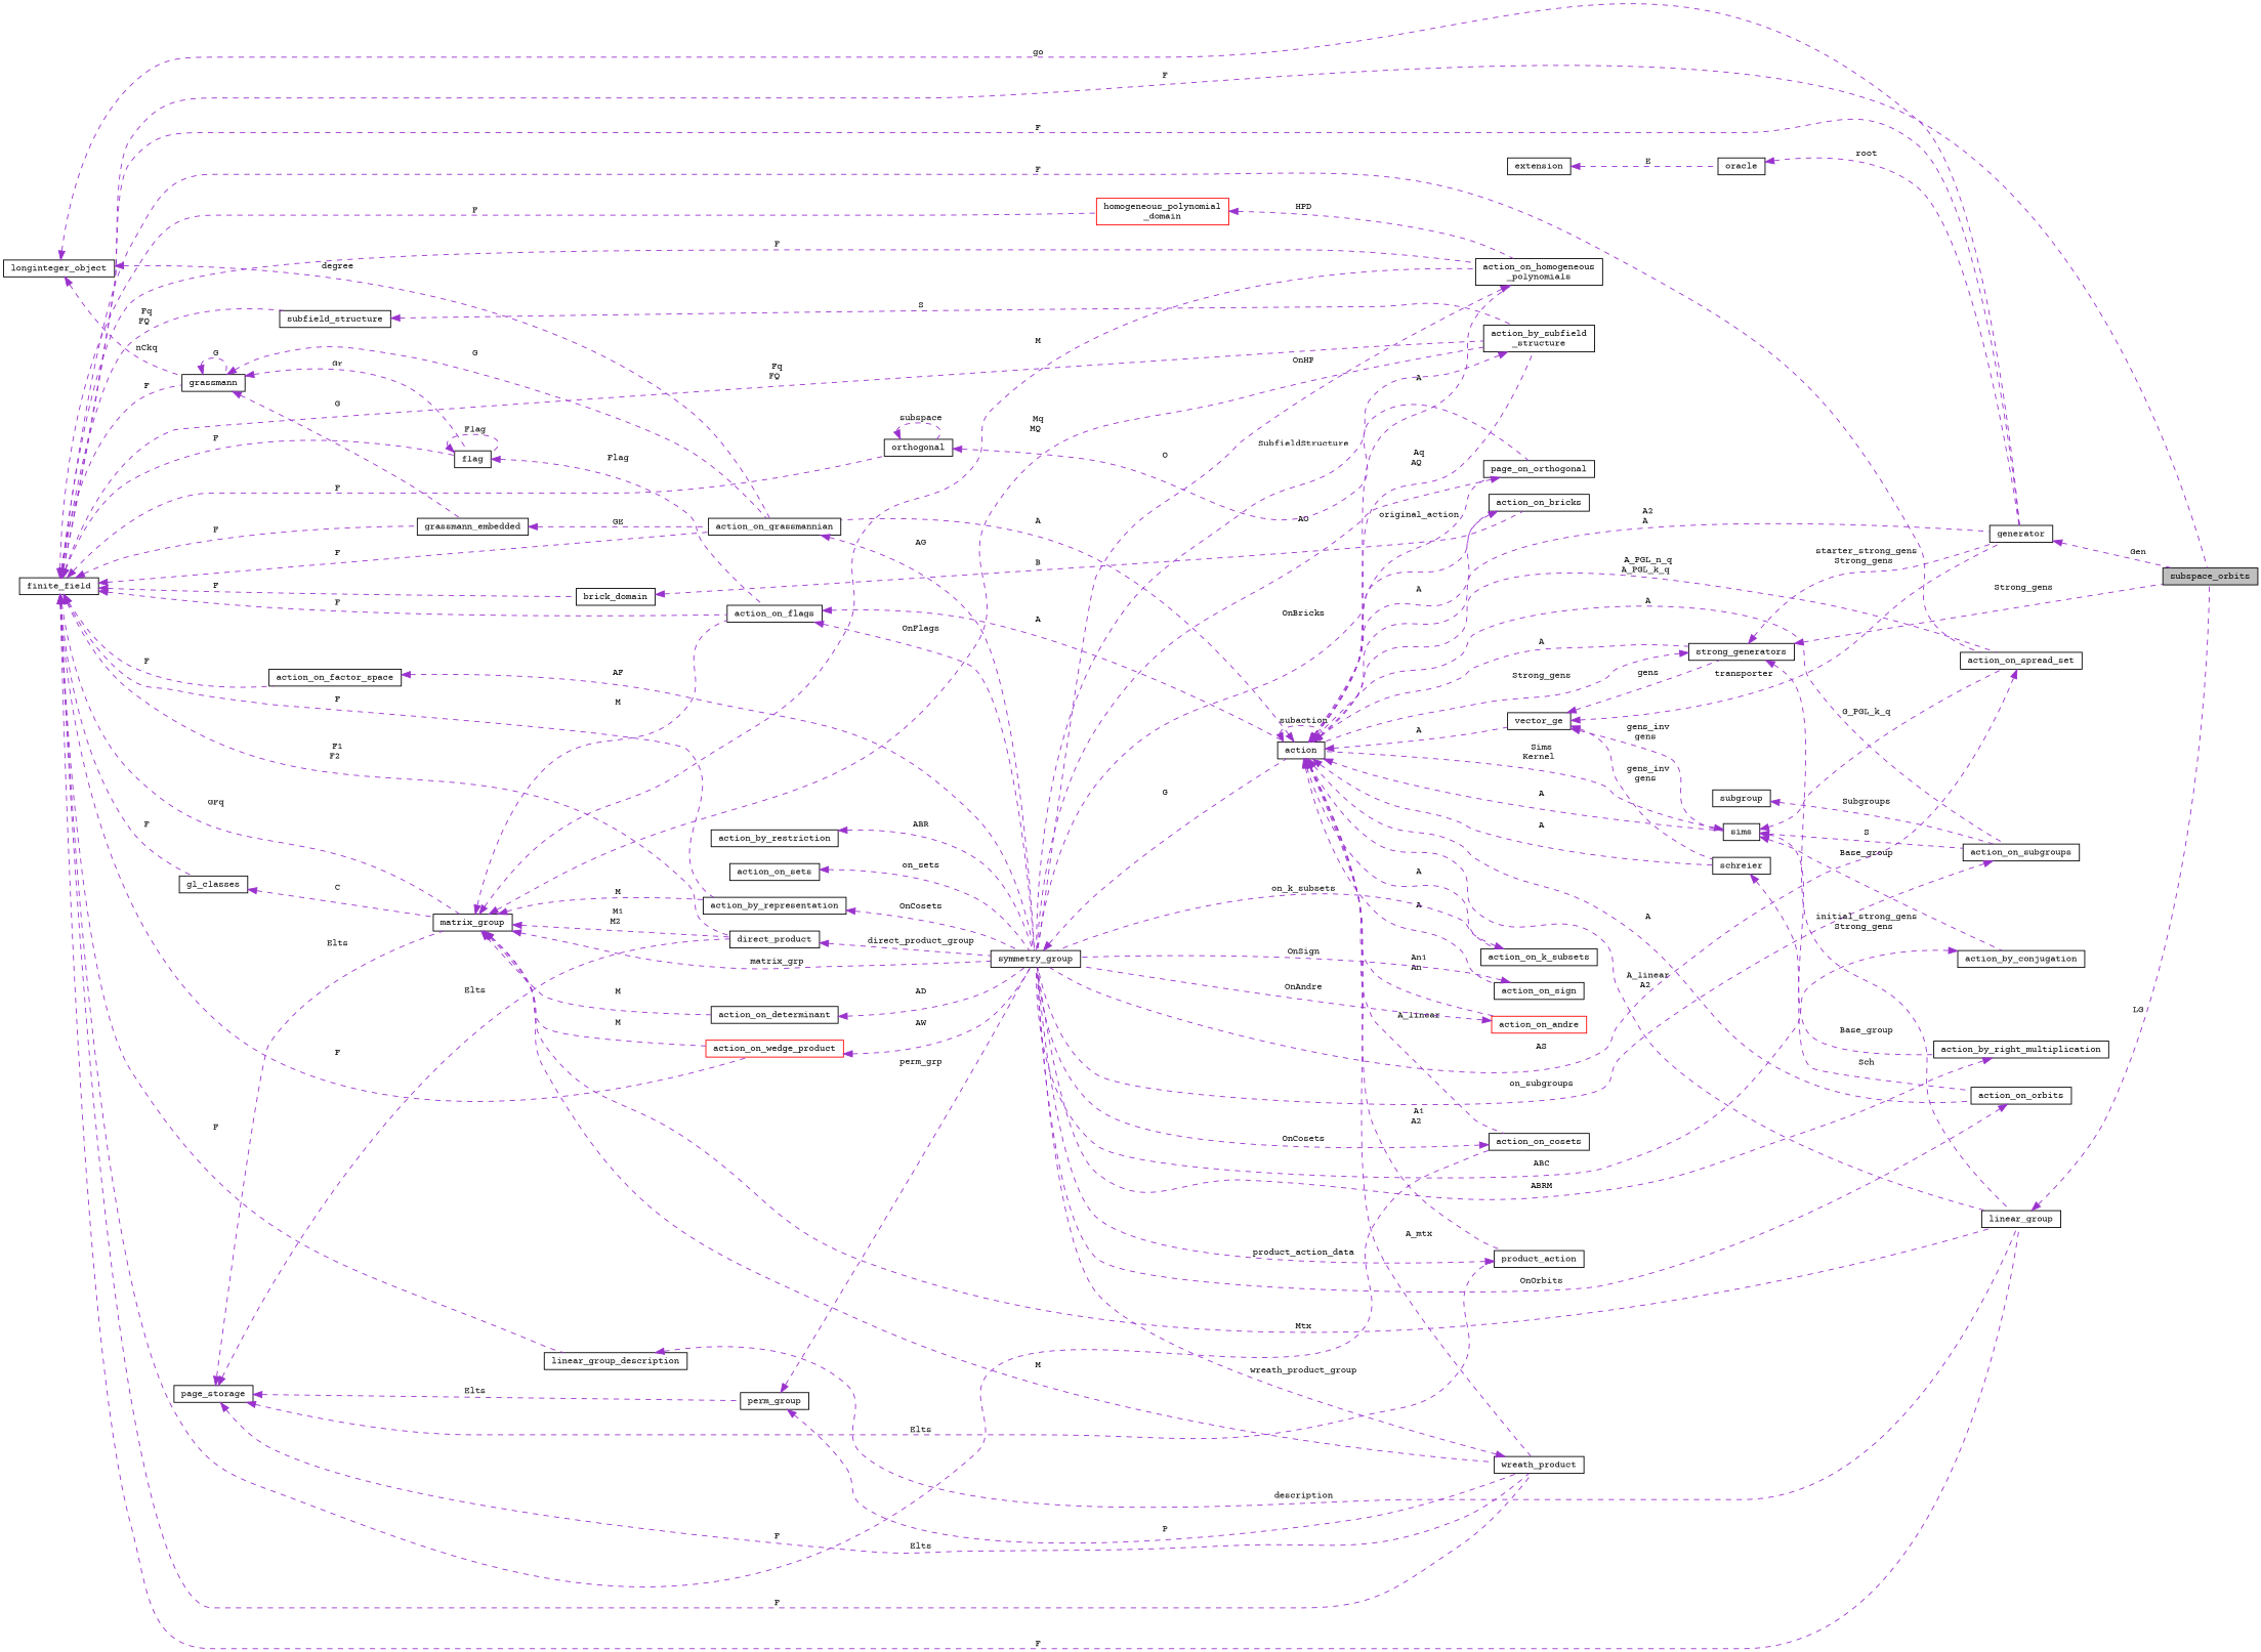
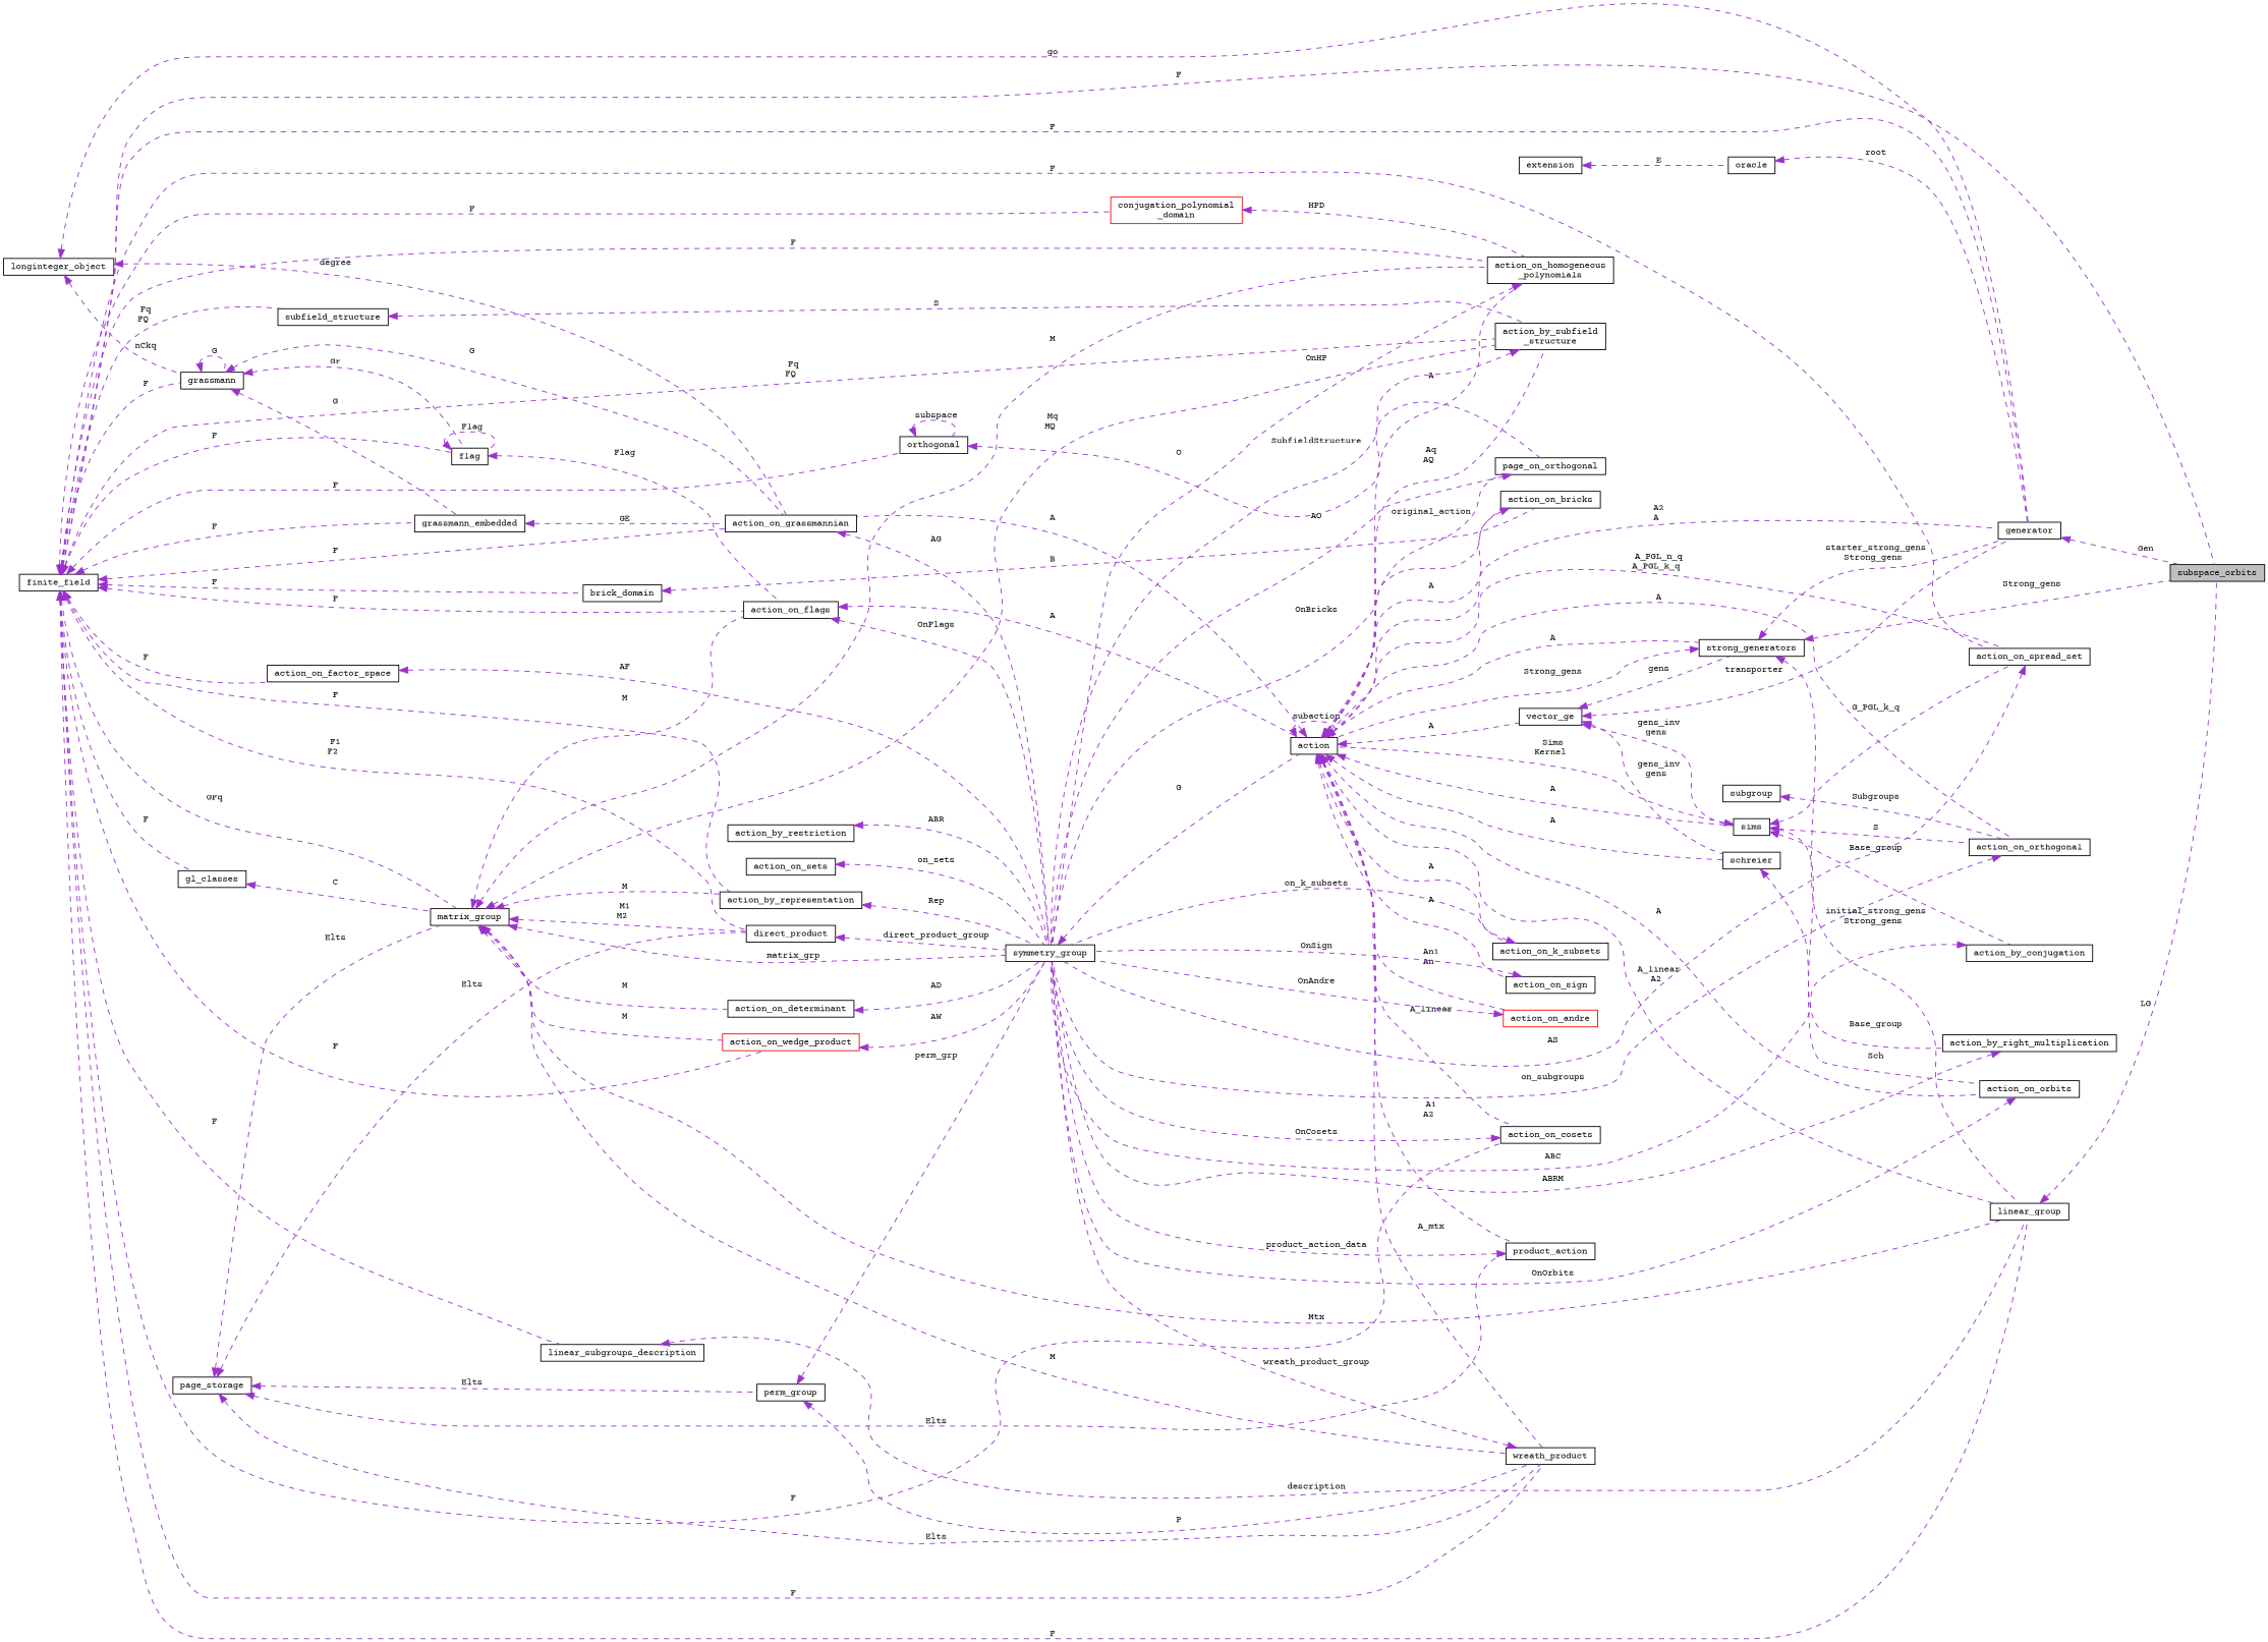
  digraph {
    fontname="Courier Prime"
    rankdir=LR
    node [color=black fillcolor=white fontname="Courier Prime" fontsize=10 shape=record style=filled]
    edge [color=darkorchid3 dir=back fontname="Courier Prime" fontsize=10 labelfontname=Helvetica labelfontsize=10 style=dashed]
    n1 [fillcolor=grey75 fontcolor=black height=0.2 label=subspace_orbits width=0.4]
    n2 [height=0.2 label=generator width=0.4]
    n3 [height=0.2 label=longinteger_object width=0.4]
    n4 [height=0.2 label=grassmann width=0.4]
    n5 [height=0.2 label=action_on_grassmannian width=0.4]
    n6 [height=0.2 label=flag width=0.4]
    n7 [height=0.2 label=grassmann_embedded width=0.4]
    n8 [height=0.2 label=symmetry_group width=0.4]
    n9 [height=0.2 label=action width=0.4]
    n10 [height=0.2 label=product_action width=0.4]
    n11 [height=0.2 label=action_on_cosets width=0.4]
    n12 [height=0.2 label=page_on_orthogonal width=0.4]
    n13 [height=0.2 label="action_on_homogeneous\l_polynomials" width=0.4]
    n14 [height=0.2 label=action_on_orbits width=0.4]
    n15 [height=0.2 label=schreier width=0.4]
    n16 [height=0.2 label=vector_ge width=0.4]
    n17 [height=0.2 label=action_on_k_subsets width=0.4]
    n18 [height=0.2 label=wreath_product width=0.4]
-   n19 [height=0.2 label=action_on_subgroups width=0.4]
+   n19 [height=0.2 label=action_on_orthogonal width=0.4]
    n20 [height=0.2 label=sims width=0.4]
    n21 [height=0.2 label=action_on_bricks width=0.4]
    n22 [height=0.2 label=action_on_sign width=0.4]
    n23 [height=0.2 label="action_by_subfield\l_structure" width=0.4]
    n24 [height=0.2 label=action_on_spread_set width=0.4]
    n25 [color=red height=0.2 label=action_on_andre width=0.4]
    n26 [height=0.2 label=strong_generators width=0.4]
    n27 [height=0.2 label=linear_group width=0.4]
    n28 [height=0.2 label=action_on_flags width=0.4]
    n29 [height=0.2 label=action_by_right_multiplication width=0.4]
    n30 [height=0.2 label=action_by_conjugation width=0.4]
    n31 [height=0.2 label=page_storage width=0.4]
    n32 [height=0.2 label=matrix_group width=0.4]
    n33 [height=0.2 label=perm_group width=0.4]
    n34 [height=0.2 label=direct_product width=0.4]
    n35 [color=red height=0.2 label=action_on_wedge_product width=0.4]
    n36 [height=0.2 label=action_on_determinant width=0.4]
    n37 [height=0.2 label=action_by_representation width=0.4]
    n38 [height=0.2 label=action_by_restriction width=0.4]
    n39 [height=0.2 label=gl_classes width=0.4]
    n40 [height=0.2 label=finite_field width=0.4]
    n41 [height=0.2 label=action_on_factor_space width=0.4]
    n42 [height=0.2 label=orthogonal width=0.4]
-   n43 [color=red height=0.2 label="homogeneous_polynomial\l_domain" width=0.4]
+   n43 [color=red height=0.2 label="conjugation_polynomial\l_domain" width=0.4]
    n44 [height=0.2 label=brick_domain width=0.4]
    n45 [height=0.2 label=subfield_structure width=0.4]
-   n46 [height=0.2 label=linear_group_description width=0.4]
+   n46 [height=0.2 label=linear_subgroups_description width=0.4]
    n47 [height=0.2 label=subgroup width=0.4]
    n48 [height=0.2 label=action_on_sets width=0.4]
    n49 [height=0.2 label=oracle width=0.4]
    n50 [height=0.2 label=extension width=0.4]
    n2 -> n1 [label=" Gen"]
    n3 -> n2 [label=" go"]
    n3 -> n4 [label=" nCkq"]
    n3 -> n5 [label=" degree"]
    n4 -> n4 [label=" G"]
    n4 -> n5 [label=" G"]
    n4 -> n6 [label=" Gr"]
    n4 -> n7 [label=" G"]
    n5 -> n8 [label=" AG"]
    n6 -> n6 [label=" Flag"]
    n6 -> n28 [label=" Flag"]
    n7 -> n5 [label=" GE"]
    n8 -> n9 [label=" G"]
    n9 -> n2 [label=" A2\nA"]
    n9 -> n5 [label=" A"]
    n9 -> n9 [label=" subaction"]
    n9 -> n10 [label=" A1\nA2"]
    n9 -> n11 [label=" A_linear"]
    n9 -> n12 [label=" original_action"]
    n9 -> n13 [label=" A"]
    n9 -> n14 [label=" A"]
    n9 -> n15 [label=" A"]
    n9 -> n16 [label=" A"]
    n9 -> n17 [label=" A"]
    n9 -> n18 [label=" A_mtx"]
    n9 -> n19 [label=" A"]
    n9 -> n20 [label=" A"]
    n9 -> n21 [label=" A"]
    n9 -> n22 [label=" A"]
    n9 -> n23 [label=" Aq\nAQ"]
    n9 -> n24 [label=" A_PGL_n_q\nA_PGL_k_q"]
    n9 -> n25 [label=" An1\nAn"]
    n9 -> n26 [label=" A"]
    n9 -> n27 [label=" A_linear\nA2"]
    n10 -> n8 [label=" product_action_data"]
    n11 -> n8 [label=" OnCosets"]
    n12 -> n8 [label=" AO"]
    n13 -> n8 [label=" OnHP"]
    n14 -> n8 [label=" OnOrbits"]
    n15 -> n14 [label=" Sch"]
    n16 -> n2 [label=" transporter"]
    n16 -> n15 [label=" gens_inv\ngens"]
    n16 -> n20 [label=" gens_inv\ngens"]
    n16 -> n26 [label=" gens"]
    n17 -> n8 [label=" on_k_subsets"]
    n18 -> n8 [label=" wreath_product_group"]
    n19 -> n8 [label=" on_subgroups"]
    n20 -> n9 [label=" Sims\nKernel"]
    n20 -> n19 [label=" S"]
    n20 -> n24 [label=" G_PGL_k_q"]
    n20 -> n29 [label=" Base_group"]
    n20 -> n30 [label=" Base_group"]
    n21 -> n8 [label=" OnBricks"]
    n22 -> n8 [label=" OnSign"]
    n23 -> n8 [label=" SubfieldStructure"]
    n24 -> n8 [label=" AS"]
    n25 -> n8 [label=" OnAndre"]
    n26 -> n1 [label=" Strong_gens"]
    n26 -> n2 [label=" starter_strong_gens\nStrong_gens"]
    n26 -> n9 [label=" Strong_gens"]
    n26 -> n27 [label=" initial_strong_gens\nStrong_gens"]
    n27 -> n1 [label=" LG"]
    n28 -> n8 [label=" OnFlags"]
    n28 -> n9 [label=" A"]
    n29 -> n8 [label=" ABRM"]
    n30 -> n8 [label=" ABC"]
    n31 -> n10 [label=" Elts"]
    n31 -> n18 [label=" Elts"]
    n31 -> n32 [label=" Elts"]
    n31 -> n33 [label=" Elts"]
    n31 -> n34 [label=" Elts"]
    n32 -> n8 [label=" matrix_grp"]
    n32 -> n13 [label=" M"]
    n32 -> n18 [label=" M"]
    n32 -> n23 [label=" Mq\nMQ"]
    n32 -> n27 [label=" Mtx"]
    n32 -> n28 [label=" M"]
    n32 -> n34 [label=" M1\nM2"]
    n32 -> n35 [label=" M"]
    n32 -> n36 [label=" M"]
    n32 -> n37 [label=" M"]
    n33 -> n8 [label=" perm_grp"]
    n33 -> n18 [label=" P"]
    n34 -> n8 [label=" direct_product_group"]
    n35 -> n8 [label=" AW"]
    n36 -> n8 [label=" AD"]
-   n37 -> n8 [label=" OnCosets"]
+   n37 -> n8 [label=" Rep"]
    n38 -> n8 [label=" ABR"]
    n39 -> n32 [label=" C"]
    n40 -> n1 [label=" F"]
    n40 -> n2 [label=" F"]
    n40 -> n4 [label=" F"]
    n40 -> n5 [label=" F"]
    n40 -> n6 [label=" F"]
    n40 -> n7 [label=" F"]
    n40 -> n11 [label=" F"]
    n40 -> n13 [label=" F"]
    n40 -> n18 [label=" F"]
    n40 -> n23 [label=" Fq\nFQ"]
    n40 -> n24 [label=" F"]
    n40 -> n27 [label=" F"]
    n40 -> n28 [label=" F"]
    n40 -> n32 [label=" GFq"]
    n40 -> n34 [label=" F1\nF2"]
    n40 -> n35 [label=" F"]
    n40 -> n37 [label=" F"]
    n40 -> n39 [label=" F"]
    n40 -> n41 [label=" F"]
    n40 -> n42 [label=" F"]
    n40 -> n43 [label=" F"]
    n40 -> n44 [label=" F"]
    n40 -> n45 [label=" Fq\nFQ"]
    n40 -> n46 [label=" F"]
    n41 -> n8 [label=" AF"]
    n42 -> n12 [label=" O"]
    n42 -> n42 [label=" subspace"]
    n43 -> n13 [label=" HPD"]
    n44 -> n21 [label=" B"]
    n45 -> n23 [label=" S"]
    n46 -> n27 [label=" description"]
    n47 -> n19 [label=" Subgroups"]
    n48 -> n8 [label=" on_sets"]
    n49 -> n2 [label=" root"]
    n50 -> n49 [label=" E"]
  }
